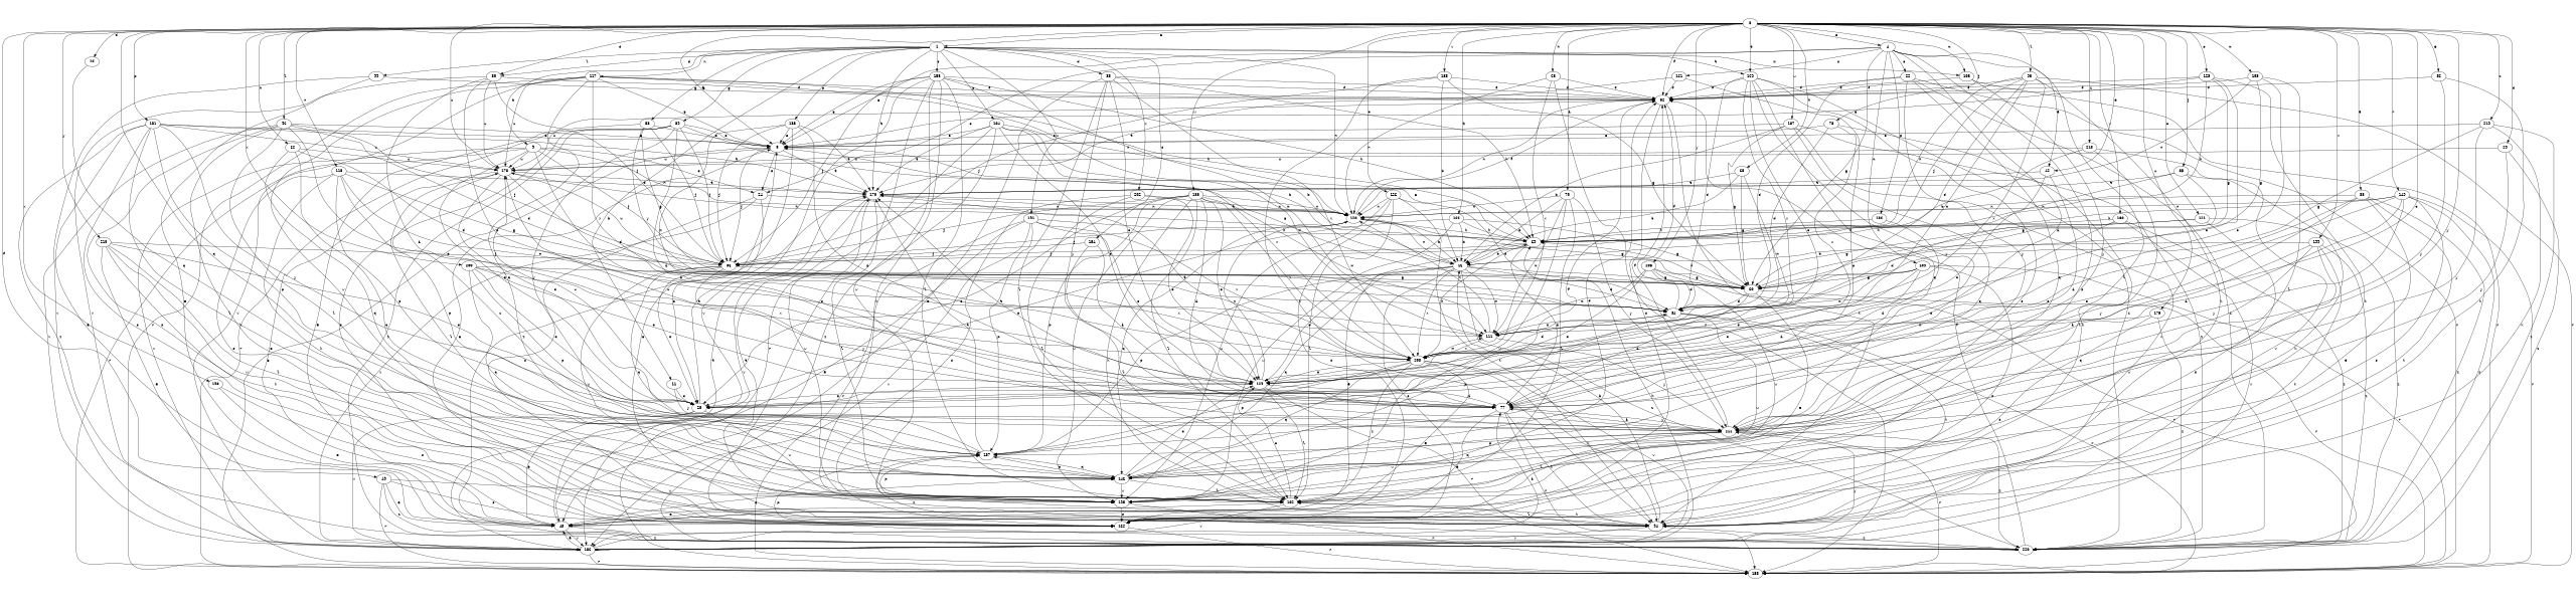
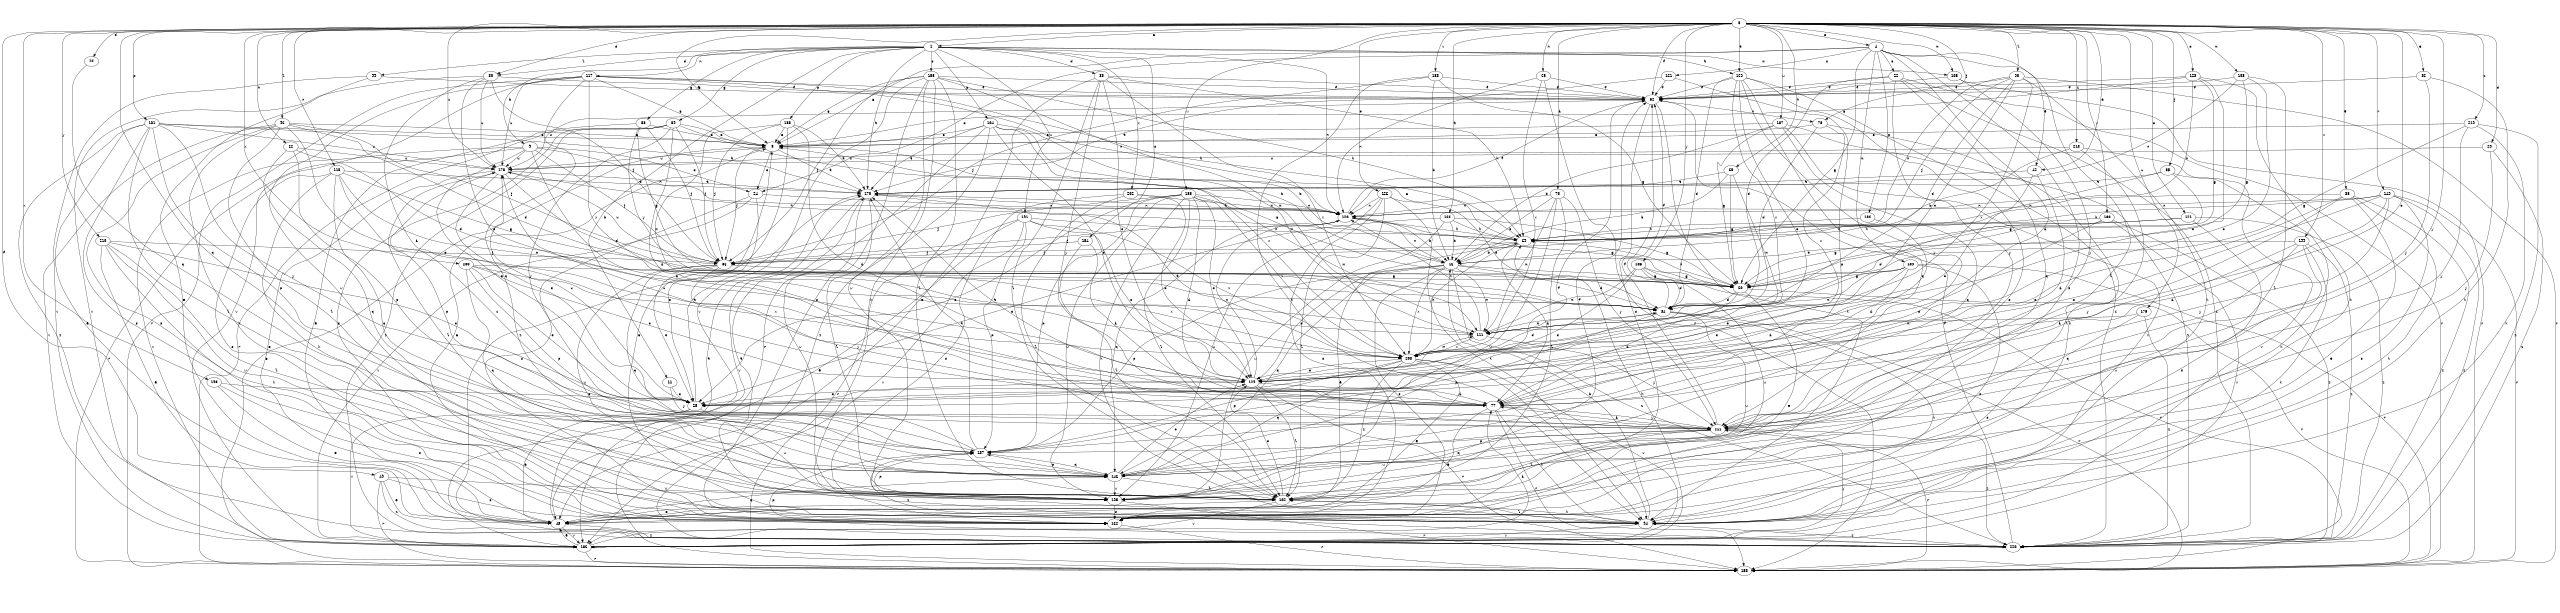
  strict digraph {
    fontname="DejaVu Sans Mono"
    node [fontname="DejaVu Sans Mono"]
    edge [fontname="DejaVu Sans Mono"]
    0
    1
    4
    8
    26
    29
    30
    36
    38
    42
    49
    52
    62
    65
    68
    70
    78
    85
    96
    98
    103
    108
    115
    121
    123
    126
    129
    131
    146
    149
    166
    169
    175
    178
    180
    183
    187
    188
    198
    199
    200
    205
    210
    211
    213
    219
    9
    11
    33
    53
    59
    99
    117
    120
    n55 [label=104]
    135
    154
    158
    170
    191
    202
    22
    24
    60
    77
    102
    109
    136
    161
    162
    86
    220
    186
    94
    25
    43
    153
    195
    34
    137
    16
    111
    203
    69
    0 -> 1 [label=a]
    0 -> 4 [label=a]
    0 -> 8 [label=a]
    0 -> 26 [label=d]
    0 -> 29 [label=d]
    0 -> 30 [label=d]
    0 -> 36 [label=e]
    0 -> 38 [label=e]
    0 -> 42 [label=e]
    0 -> 49 [label=f]
    0 -> 52 [label=f]
    0 -> 62 [label=h]
    0 -> 65 [label=h]
    0 -> 68 [label=h]
    0 -> 70 [label=i]
    0 -> 78 [label=j]
    0 -> 85 [label=j]
    0 -> 96 [label=l]
    0 -> 98 [label=l]
    0 -> 103 [label=m]
    0 -> 108 [label=m]
    0 -> 115 [label=n]
    0 -> 121 [label=o]
    0 -> 123 [label=o]
    0 -> 126 [label=o]
    0 -> 129 [label=o]
    0 -> 131 [label=p]
    0 -> 146 [label=q]
    0 -> 149 [label=r]
    0 -> 166 [label=t]
    0 -> 169 [label=t]
    0 -> 175 [label=u]
    0 -> 178 [label=u]
    0 -> 180 [label=v]
    0 -> 183 [label=v]
    0 -> 187 [label=w]
    0 -> 188 [label=w]
    0 -> 198 [label=x]
    0 -> 199 [label=x]
    0 -> 200 [label=x]
    0 -> 205 [label=y]
    0 -> 210 [label=y]
    0 -> 211 [label=y]
    0 -> 213 [label=z]
    0 -> 219 [label=z]
    1 -> 30 [label=d]
    1 -> 108 [label=m]
    1 -> 169 [label=t]
    1 -> 9 [label=b]
    1 -> 11 [label=b]
    1 -> 33 [label=d]
    1 -> 53 [label=g]
    1 -> 59 [label=g]
    1 -> 99 [label=l]
    1 -> 117 [label=n]
    1 -> 120 [label=n]
    1 -> n55 [label=p]
    1 -> 135 [label=p]
    1 -> 154 [label=s]
    1 -> 158 [label=s]
    1 -> 170 [label=t]
    1 -> 191 [label=w]
    1 -> 202 [label=x]
    4 -> 8 [label=a]
    4 -> 42 [label=e]
    4 -> 22 [label=c]
    4 -> 24 [label=c]
    4 -> 60 [label=g]
    4 -> 77 [label=i]
    4 -> 102 [label=l]
    4 -> 109 [label=m]
    4 -> 136 [label=p]
    4 -> 161 [label=s]
    4 -> 162 [label=s]
    8 -> 178 [label=u]
    8 -> 170 [label=t]
    8 -> 24 [label=c]
    8 -> 86 [label=j]
    26 -> 146 [label=q]
    29 -> 178 [label=u]
    29 -> 211 [label=y]
    29 -> 220 [label=z]
    30 -> 52 [label=f]
    30 -> 129 [label=o]
    30 -> 178 [label=u]
    30 -> 77 [label=i]
    30 -> 86 [label=j]
    30 -> 186 [label=v]
    36 -> 52 [label=f]
    36 -> 211 [label=y]
    36 -> 94 [label=k]
    38 -> 211 [label=y]
    38 -> 120 [label=n]
    38 -> 220 [label=z]
    38 -> 94 [label=k]
    38 -> 25 [label=c]
    38 -> 43 [label=e]
    42 -> 129 [label=o]
    42 -> 170 [label=t]
    42 -> 77 [label=i]
    49 -> 162 [label=s]
    49 -> 220 [label=z]
    49 -> 43 [label=e]
    49 -> 153 [label=r]
    49 -> 195 [label=w]
    52 -> 178 [label=u]
-   52 -> 120 [label=n]
+   52 -> 78 [label=n]
    52 -> 162 [label=s]
    52 -> 94 [label=k]
    62 -> 146 [label=q]
    62 -> 178 [label=u]
    62 -> 34 [label=d]
    62 -> 137 [label=p]
    65 -> 170 [label=t]
    65 -> 60 [label=g]
    65 -> 16 [label=b]
    65 -> 111 [label=m]
    68 -> 52 [label=f]
    68 -> 120 [label=n]
    68 -> 153 [label=r]
    68 -> 203 [label=x]
    70 -> 211 [label=y]
    70 -> 120 [label=n]
    70 -> 102 [label=l]
    70 -> 195 [label=w]
    70 -> 16 [label=b]
    70 -> 111 [label=m]
    78 -> 8 [label=a]
    78 -> 94 [label=k]
    78 -> 34 [label=d]
    78 -> 203 [label=x]
    85 -> 170 [label=t]
    85 -> 60 [label=g]
    85 -> 94 [label=k]
    85 -> 69 [label=h]
    96 -> 8 [label=a]
    96 -> 129 [label=o]
    96 -> 102 [label=l]
    96 -> 162 [label=s]
    96 -> 86 [label=j]
    96 -> 186 [label=v]
    96 -> 94 [label=k]
    96 -> 34 [label=d]
    98 -> 52 [label=f]
    98 -> 86 [label=j]
    98 -> 94 [label=k]
    98 -> 153 [label=r]
    98 -> 34 [label=d]
    98 -> 111 [label=m]
    98 -> 203 [label=x]
    98 -> 69 [label=h]
    103 -> 52 [label=f]
    103 -> 129 [label=o]
    103 -> 120 [label=n]
    103 -> 60 [label=g]
    103 -> 102 [label=l]
    108 -> 52 [label=f]
    108 -> 211 [label=y]
    108 -> 153 [label=r]
    115 -> 146 [label=q]
    115 -> 170 [label=t]
    115 -> 60 [label=g]
    115 -> 162 [label=s]
    115 -> 94 [label=k]
    115 -> 137 [label=p]
    115 -> 111 [label=m]
    121 -> 60 [label=g]
    121 -> 162 [label=s]
    121 -> 220 [label=z]
    121 -> 69 [label=h]
    123 -> 8 [label=a]
    123 -> 52 [label=f]
    123 -> 129 [label=o]
    123 -> 60 [label=g]
    123 -> 94 [label=k]
    123 -> 69 [label=h]
    126 -> 120 [label=n]
    126 -> 102 [label=l]
    126 -> 162 [label=s]
    126 -> 94 [label=k]
    126 -> 195 [label=w]
    126 -> 34 [label=d]
    129 -> 120 [label=n]
    129 -> 77 [label=i]
    129 -> 102 [label=l]
    129 -> 25 [label=c]
    129 -> 153 [label=r]
    131 -> 8 [label=a]
    131 -> 178 [label=u]
    131 -> 211 [label=y]
    131 -> 170 [label=t]
    131 -> 102 [label=l]
    131 -> 162 [label=s]
    131 -> 220 [label=z]
    131 -> 43 [label=e]
    131 -> 137 [label=p]
    146 -> 52 [label=f]
    146 -> 129 [label=o]
    146 -> 102 [label=l]
    146 -> 195 [label=w]
    146 -> 137 [label=p]
    149 -> 211 [label=y]
    149 -> 120 [label=n]
    149 -> 77 [label=i]
    149 -> 162 [label=s]
    149 -> 220 [label=z]
    149 -> 25 [label=c]
    149 -> 153 [label=r]
    149 -> 69 [label=h]
    166 -> 60 [label=g]
    166 -> 25 [label=c]
    166 -> 195 [label=w]
    166 -> 16 [label=b]
    166 -> 69 [label=h]
    169 -> 52 [label=f]
    169 -> 129 [label=o]
    169 -> 146 [label=q]
    169 -> 211 [label=y]
    169 -> 162 [label=s]
    169 -> 220 [label=z]
    169 -> 34 [label=d]
    169 -> 203 [label=x]
    175 -> 162 [label=s]
    175 -> 220 [label=z]
    175 -> 111 [label=m]
    178 -> 170 [label=t]
    178 -> 102 [label=l]
    178 -> 25 [label=c]
    178 -> 43 [label=e]
    178 -> 34 [label=d]
    178 -> 69 [label=h]
    180 -> 220 [label=z]
    180 -> 186 [label=v]
    180 -> 25 [label=c]
    180 -> 34 [label=d]
    180 -> 69 [label=h]
    183 -> 52 [label=f]
    183 -> 60 [label=g]
    183 -> 86 [label=j]
    183 -> 94 [label=k]
    183 -> 16 [label=b]
    187 -> 8 [label=a]
    187 -> 146 [label=q]
    187 -> 60 [label=g]
    187 -> 220 [label=z]
    187 -> 186 [label=v]
    187 -> 16 [label=b]
    188 -> 129 [label=o]
    188 -> 120 [label=n]
    188 -> 77 [label=i]
    188 -> 102 [label=l]
    188 -> 86 [label=j]
    188 -> 94 [label=k]
    188 -> 25 [label=c]
    188 -> 195 [label=w]
    188 -> 137 [label=p]
    188 -> 111 [label=m]
    188 -> 203 [label=x]
    198 -> 162 [label=s]
+   198 -> 25 [label=c]
    198 -> 43 [label=e]
    199 -> 146 [label=q]
    199 -> 77 [label=i]
    199 -> 220 [label=z]
    199 -> 94 [label=k]
    199 -> 195 [label=w]
    199 -> 16 [label=b]
    200 -> 129 [label=o]
    200 -> 146 [label=q]
    200 -> 60 [label=g]
    200 -> 25 [label=c]
    200 -> 137 [label=p]
    200 -> 203 [label=x]
    205 -> 60 [label=g]
    205 -> 25 [label=c]
    205 -> 153 [label=r]
    205 -> 195 [label=w]
    205 -> 34 [label=d]
    205 -> 111 [label=m]
    210 -> 102 [label=l]
    210 -> 86 [label=j]
    210 -> 94 [label=k]
    210 -> 25 [label=c]
    210 -> 43 [label=e]
    210 -> 195 [label=w]
    211 -> 52 [label=f]
    211 -> 146 [label=q]
    211 -> 77 [label=i]
    211 -> 102 [label=l]
    211 -> 220 [label=z]
    211 -> 153 [label=r]
    211 -> 195 [label=w]
    211 -> 137 [label=p]
    213 -> 178 [label=u]
    213 -> 102 [label=l]
    213 -> 186 [label=v]
    213 -> 16 [label=b]
    219 -> 8 [label=a]
    219 -> 211 [label=y]
    219 -> 60 [label=g]
    219 -> 220 [label=z]
    219 -> 94 [label=k]
    9 -> 178 [label=u]
    9 -> 120 [label=n]
    9 -> 24 [label=c]
    9 -> 77 [label=i]
    9 -> 86 [label=j]
    9 -> 186 [label=v]
    9 -> 25 [label=c]
    9 -> 153 [label=r]
    11 -> 211 [label=y]
    11 -> 25 [label=c]
    33 -> 52 [label=f]
    33 -> 129 [label=o]
    33 -> 211 [label=y]
    33 -> 102 [label=l]
    33 -> 43 [label=e]
    33 -> 203 [label=x]
    33 -> 69 [label=h]
    53 -> 8 [label=a]
    53 -> 60 [label=g]
    53 -> 86 [label=j]
    53 -> 43 [label=e]
    53 -> 34 [label=y]
    59 -> 8 [label=a]
    59 -> 211 [label=y]
    59 -> 77 [label=i]
    59 -> 162 [label=s]
    59 -> 86 [label=j]
    59 -> 220 [label=z]
    59 -> 153 [label=r]
    59 -> 16 [label=b]
    99 -> 52 [label=f]
    99 -> 186 [label=v]
    99 -> 43 [label=e]
    117 -> 8 [label=a]
    117 -> 52 [label=f]
    117 -> 146 [label=q]
    117 -> 178 [label=u]
    117 -> 120 [label=n]
    117 -> 186 [label=v]
    117 -> 153 [label=r]
    117 -> 195 [label=w]
    117 -> 203 [label=x]
    117 -> 69 [label=h]
    120 -> 52 [label=f]
    120 -> 146 [label=q]
    120 -> 170 [label=t]
    120 -> 60 [label=g]
    120 -> 86 [label=j]
    120 -> 16 [label=b]
    120 -> 69 [label=h]
    n55 -> 8 [label=a]
    n55 -> 129 [label=o]
    n55 -> 170 [label=t]
    n55 -> 220 [label=z]
    n55 -> 153 [label=r]
    n55 -> 16 [label=b]
    n55 -> 111 [label=m]
    n55 -> 203 [label=x]
    135 -> 8 [label=a]
    135 -> 170 [label=t]
    135 -> 77 [label=i]
    135 -> 86 [label=j]
    135 -> 220 [label=z]
    135 -> 111 [label=m]
    154 -> 77 [label=i]
    154 -> 102 [label=l]
    154 -> 86 [label=j]
    158 -> 8 [label=a]
    158 -> 52 [label=f]
    158 -> 102 [label=l]
    158 -> 162 [label=s]
    158 -> 86 [label=j]
    158 -> 186 [label=v]
    158 -> 94 [label=k]
    158 -> 195 [label=w]
    158 -> 111 [label=m]
    158 -> 69 [label=h]
    170 -> 120 [label=n]
    170 -> 102 [label=l]
    170 -> 186 [label=v]
    170 -> 195 [label=w]
    191 -> 129 [label=o]
    191 -> 186 [label=v]
    191 -> 43 [label=e]
    191 -> 153 [label=r]
    191 -> 137 [label=p]
    191 -> 203 [label=x]
    191 -> 69 [label=h]
    202 -> 129 [label=o]
    202 -> 120 [label=n]
    202 -> 102 [label=l]
    202 -> 162 [label=s]
    22 -> 52 [label=f]
    22 -> 146 [label=q]
    22 -> 211 [label=y]
    22 -> 220 [label=z]
    22 -> 153 [label=r]
    22 -> 34 [label=d]
    24 -> 120 [label=n]
    24 -> 162 [label=s]
    24 -> 186 [label=v]
    24 -> 25 [label=c]
    60 -> 8 [label=a]
    60 -> 77 [label=i]
    60 -> 43 [label=e]
    60 -> 153 [label=r]
    60 -> 34 [label=d]
    60 -> 69 [label=h]
    77 -> 178 [label=u]
    77 -> 211 [label=y]
    77 -> 170 [label=t]
    77 -> 94 [label=k]
    77 -> 43 [label=e]
    77 -> 153 [label=r]
    102 -> 129 [label=o]
    102 -> 186 [label=v]
    102 -> 94 [label=k]
    102 -> 43 [label=e]
    109 -> 129 [label=o]
    109 -> 60 [label=g]
    109 -> 77 [label=i]
    109 -> 162 [label=s]
    109 -> 25 [label=c]
    109 -> 153 [label=r]
    109 -> 111 [label=m]
    136 -> 77 [label=i]
    136 -> 69 [label=h]
    161 -> 52 [label=f]
    161 -> 170 [label=t]
    161 -> 137 [label=p]
    162 -> 8 [label=a]
    162 -> 153 [label=r]
    86 -> 146 [label=q]
    86 -> 178 [label=u]
    86 -> 211 [label=y]
    86 -> 25 [label=c]
    86 -> 195 [label=w]
    86 -> 203 [label=x]
    220 -> 52 [label=f]
    220 -> 137 [label=p]
    186 -> 211 [label=y]
    186 -> 77 [label=i]
    186 -> 43 [label=e]
    186 -> 153 [label=r]
    186 -> 69 [label=h]
    94 -> 8 [label=a]
    94 -> 170 [label=t]
    94 -> 102 [label=l]
    94 -> 220 [label=z]
    94 -> 186 [label=v]
    94 -> 16 [label=b]
    25 -> 178 [label=u]
    25 -> 170 [label=t]
    25 -> 186 [label=v]
    25 -> 43 [label=e]
    25 -> 195 [label=w]
    43 -> 146 [label=q]
    43 -> 170 [label=t]
    43 -> 220 [label=z]
    43 -> 186 [label=v]
    153 -> 8 [label=a]
    195 -> 52 [label=f]
    195 -> 162 [label=s]
    195 -> 153 [label=r]
    195 -> 137 [label=p]
    34 -> 52 [label=f]
    34 -> 94 [label=k]
    34 -> 153 [label=r]
    34 -> 195 [label=w]
    34 -> 137 [label=p]
    34 -> 111 [label=m]
    137 -> 146 [label=q]
    137 -> 178 [label=u]
    137 -> 170 [label=t]
    137 -> 220 [label=z]
    16 -> 129 [label=o]
    16 -> 146 [label=q]
    16 -> 120 [label=n]
    16 -> 60 [label=g]
    16 -> 162 [label=s]
    16 -> 220 [label=z]
    16 -> 34 [label=d]
    16 -> 137 [label=p]
    16 -> 111 [label=m]
    16 -> 203 [label=x]
    111 -> 211 [label=y]
    111 -> 120 [label=n]
    111 -> 203 [label=x]
    203 -> 129 [label=o]
    203 -> 146 [label=q]
    203 -> 170 [label=t]
    203 -> 102 [label=z]
    203 -> 186 [label=v]
    203 -> 94 [label=k]
    203 -> 43 [label=e]
    203 -> 34 [label=d]
    203 -> 137 [label=p]
    203 -> 111 [label=m]
    203 -> 69 [label=h]
    69 -> 8 [label=a]
    69 -> 77 [label=i]
    69 -> 86 [label=j]
    69 -> 43 [label=e]
    69 -> 16 [label=b]
  }
